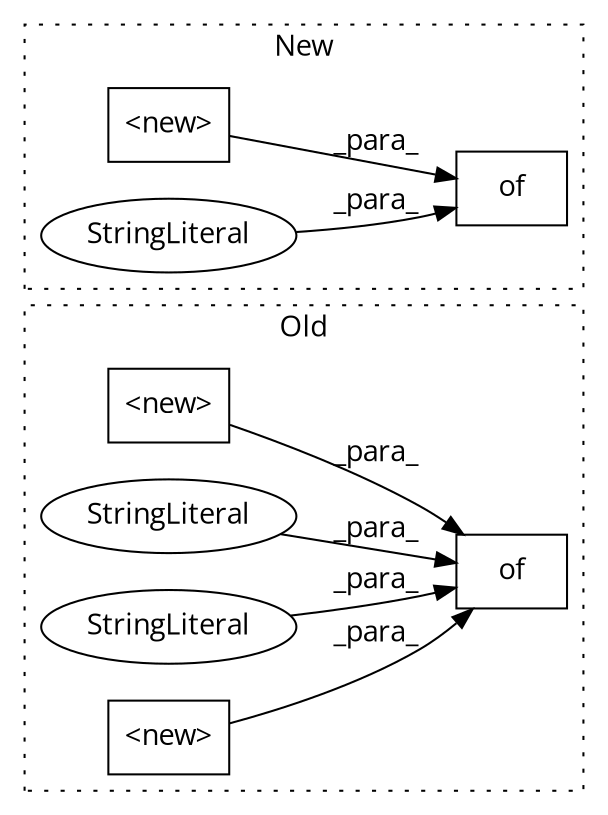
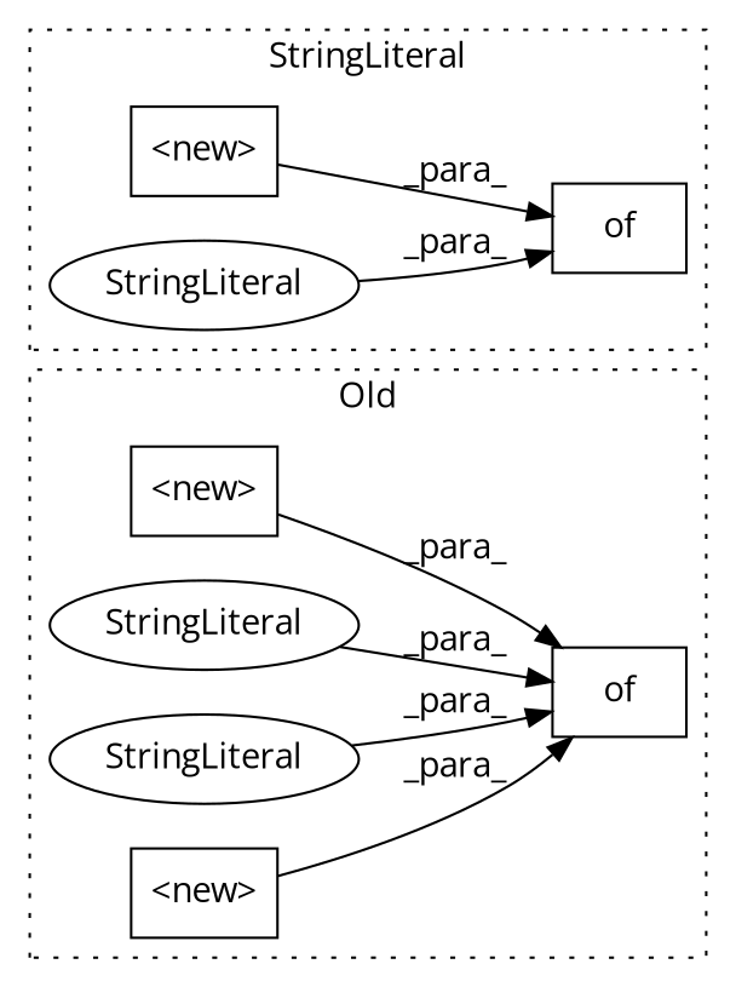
  digraph {
    rankdir=LR
    fontname="Open Sans"
    node [a=14 l="3,1" shape=box fontname="Open Sans"]
    edge [fontname="Open Sans"]
    n1 [l=36 label="<new>" s=773]
    n2 [a=32 label=of s="709,1040"]
    n3 [a=45 l=9 label=StringLiteral s=712 shape=ellipse]
    n4 [a=45 l=5 label=StringLiteral s=811 shape=ellipse]
    n5 [l=37 label="<new>" s=1002]
    n6 [l=16 label="<new>" s=348]
    n7 [a=32 label=of s="339,391"]
    n8 [a=45 l=5 label=StringLiteral s=342 shape=ellipse]
    subgraph cluster_1 {
      label=Old
      style=dotted
      n1
      n2
      n3
      n4
      n5
    }
    subgraph cluster_2 {
-     label=New
+     label=StringLiteral
      style=dotted
      n6
      n7
      n8
    }
    n1 -> n2 [label=_para_]
    n3 -> n2 [label=_para_]
    n4 -> n2 [label=_para_]
    n5 -> n2 [label=_para_]
    n6 -> n7 [label=_para_]
    n8 -> n7 [label=_para_]
  }
